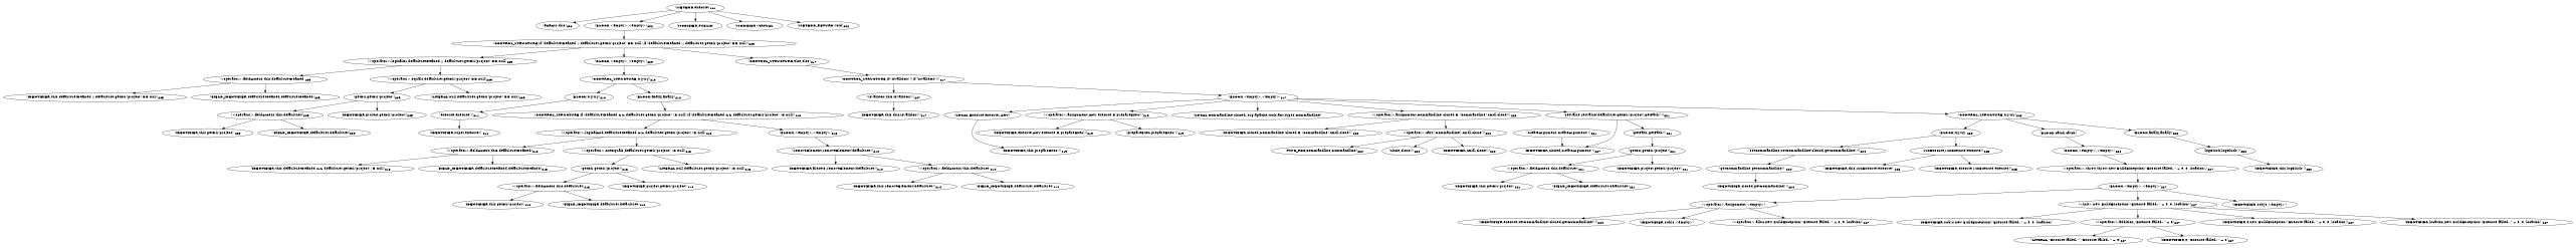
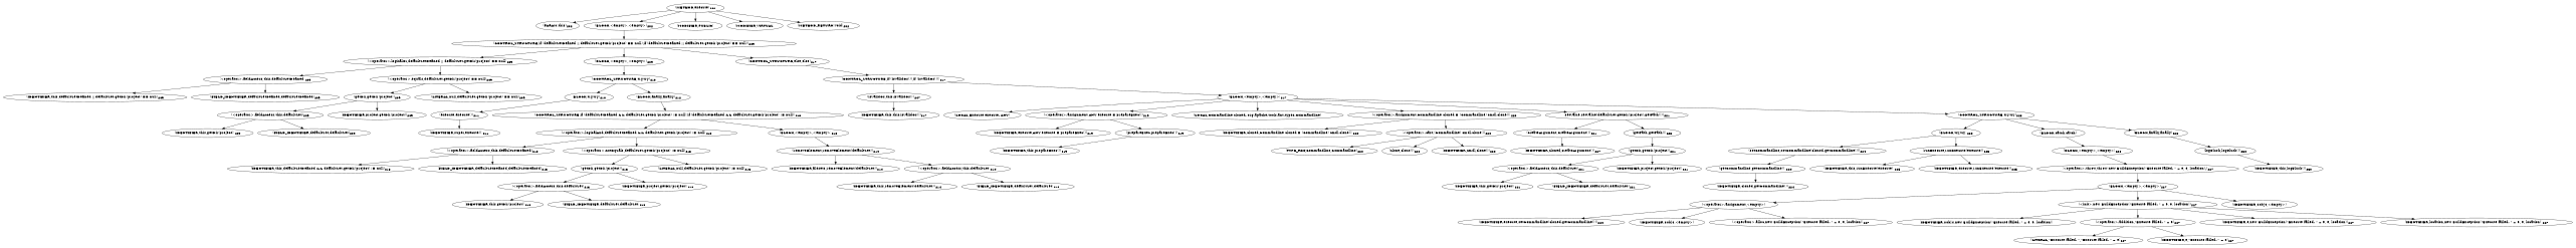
  digraph {
    n1 [label=<(METHOD,execute)<SUB>202</SUB>>]
    n2 [label=<(PARAM,this)<SUB>202</SUB>>]
    n3 [label=<(BLOCK,&lt;empty&gt;,&lt;empty&gt;)<SUB>202</SUB>>]
    n4 [label=<(MODIFIER,PUBLIC)>]
    n5 [label=<(MODIFIER,VIRTUAL)>]
    n6 [label=<(METHOD_RETURN,void)<SUB>202</SUB>>]
    n7 [label=<(CONTROL_STRUCTURE,if (defaultSetDefined || defaultSet.getDir(project) == null),if (defaultSetDefined || defaultSet.getDir(project) == null))<SUB>209</SUB>>]
    n8 [label=<(&lt;operator&gt;.logicalOr,defaultSetDefined || defaultSet.getDir(project) == null)<SUB>209</SUB>>]
    n9 [label=<(BLOCK,&lt;empty&gt;,&lt;empty&gt;)<SUB>209</SUB>>]
    n10 [label=<(CONTROL_STRUCTURE,else,else)<SUB>217</SUB>>]
    n11 [label=<(&lt;operator&gt;.fieldAccess,this.defaultSetDefined)<SUB>209</SUB>>]
    n12 [label=<(&lt;operator&gt;.equals,defaultSet.getDir(project) == null)<SUB>209</SUB>>]
    n13 [label=<(CONTROL_STRUCTURE,try,try)<SUB>210</SUB>>]
    n14 [label=<(CONTROL_STRUCTURE,if (isValidOs()),if (isValidOs()))<SUB>217</SUB>>]
    n15 [label=<(IDENTIFIER,this,defaultSetDefined || defaultSet.getDir(project) == null)<SUB>209</SUB>>]
    n16 [label=<(FIELD_IDENTIFIER,defaultSetDefined,defaultSetDefined)<SUB>209</SUB>>]
    n17 [label=<(getDir,getDir(project))<SUB>209</SUB>>]
    n18 [label=<(LITERAL,null,defaultSet.getDir(project) == null)<SUB>209</SUB>>]
    n19 [label=<(&lt;operator&gt;.fieldAccess,this.defaultSet)<SUB>209</SUB>>]
    n20 [label=<(IDENTIFIER,project,getDir(project))<SUB>209</SUB>>]
    n21 [label=<(IDENTIFIER,this,getDir(project))<SUB>209</SUB>>]
    n22 [label=<(FIELD_IDENTIFIER,defaultSet,defaultSet)<SUB>209</SUB>>]
    n23 [label=<(BLOCK,try,try)<SUB>210</SUB>>]
    n24 [label=<(BLOCK,finally,finally)<SUB>212</SUB>>]
    n25 [label=<(execute,execute())<SUB>211</SUB>>]
    n26 [label=<(CONTROL_STRUCTURE,if (defaultSetDefined &amp;&amp; defaultSet.getDir(project) != null),if (defaultSetDefined &amp;&amp; defaultSet.getDir(project) != null))<SUB>213</SUB>>]
    n27 [label=<(IDENTIFIER,super,execute())<SUB>211</SUB>>]
    n28 [label=<(&lt;operator&gt;.logicalAnd,defaultSetDefined &amp;&amp; defaultSet.getDir(project) != null)<SUB>213</SUB>>]
    n29 [label=<(BLOCK,&lt;empty&gt;,&lt;empty&gt;)<SUB>213</SUB>>]
    n30 [label=<(&lt;operator&gt;.fieldAccess,this.defaultSetDefined)<SUB>213</SUB>>]
    n31 [label=<(&lt;operator&gt;.notEquals,defaultSet.getDir(project) != null)<SUB>213</SUB>>]
    n32 [label=<(removeElement,removeElement(defaultSet))<SUB>214</SUB>>]
    n33 [label=<(IDENTIFIER,this,defaultSetDefined &amp;&amp; defaultSet.getDir(project) != null)<SUB>213</SUB>>]
    n34 [label=<(FIELD_IDENTIFIER,defaultSetDefined,defaultSetDefined)<SUB>213</SUB>>]
    n35 [label=<(getDir,getDir(project))<SUB>213</SUB>>]
    n36 [label=<(LITERAL,null,defaultSet.getDir(project) != null)<SUB>213</SUB>>]
    n37 [label=<(&lt;operator&gt;.fieldAccess,this.defaultSet)<SUB>213</SUB>>]
    n38 [label=<(IDENTIFIER,project,getDir(project))<SUB>213</SUB>>]
    n39 [label=<(IDENTIFIER,this,getDir(project))<SUB>213</SUB>>]
    n40 [label=<(FIELD_IDENTIFIER,defaultSet,defaultSet)<SUB>213</SUB>>]
    n41 [label=<(IDENTIFIER,filesets,removeElement(defaultSet))<SUB>214</SUB>>]
    n42 [label=<(&lt;operator&gt;.fieldAccess,this.defaultSet)<SUB>214</SUB>>]
    n43 [label=<(IDENTIFIER,this,removeElement(defaultSet))<SUB>214</SUB>>]
    n44 [label=<(FIELD_IDENTIFIER,defaultSet,defaultSet)<SUB>214</SUB>>]
    n45 [label=<(isValidOs,this.isValidOs())<SUB>247</SUB>>]
    n46 [label=<(BLOCK,&lt;empty&gt;,&lt;empty&gt;)<SUB>217</SUB>>]
    n47 [label=<(IDENTIFIER,this,this.isValidOs())<SUB>217</SUB>>]
    n48 [label=<(LOCAL,Execute execute: ANY)>]
    n49 [label=<(&lt;operator&gt;.assignment,ANY execute = prepareExec())<SUB>219</SUB>>]
    n50 [label=<(LOCAL,Commandline cloned: org.apache.tools.ant.types.Commandline)>]
    n51 [label=<(&lt;operator&gt;.assignment,Commandline cloned = (Commandline) cmdl.clone())<SUB>220</SUB>>]
    n52 [label=<(setValue,setValue(defaultSet.getDir(project).getPath()))<SUB>221</SUB>>]
    n53 [label=<(CONTROL_STRUCTURE,try,try)<SUB>223</SUB>>]
    n54 [label=<(IDENTIFIER,execute,ANY execute = prepareExec())<SUB>219</SUB>>]
    n55 [label=<(prepareExec,prepareExec())<SUB>219</SUB>>]
    n56 [label=<(IDENTIFIER,cloned,Commandline cloned = (Commandline) cmdl.clone())<SUB>220</SUB>>]
    n57 [label=<(&lt;operator&gt;.cast,(Commandline) cmdl.clone())<SUB>220</SUB>>]
    n58 [label=<(createArgument,createArgument())<SUB>221</SUB>>]
-   n59 [label=<(getPath,getPath())<SUB>221</SUB>>]
+   n59 [label=<(getPath,getPath())<SUB>223</SUB>>]
    n60 [label=<(BLOCK,try,try)<SUB>223</SUB>>]
    n61 [label=<(BLOCK,catch,catch)>]
    n62 [label=<(BLOCK,finally,finally)<SUB>228</SUB>>]
    n63 [label=<(IDENTIFIER,this,prepareExec())<SUB>219</SUB>>]
    n64 [label=<(TYPE_REF,Commandline,Commandline)<SUB>220</SUB>>]
    n65 [label=<(clone,clone())<SUB>220</SUB>>]
    n66 [label=<(IDENTIFIER,cmdl,clone())<SUB>220</SUB>>]
    n67 [label=<(IDENTIFIER,cloned,createArgument())<SUB>227</SUB>>]
    n68 [label=<(getDir,getDir(project))<SUB>221</SUB>>]
    n69 [label=<(&lt;operator&gt;.fieldAccess,this.defaultSet)<SUB>221</SUB>>]
    n70 [label=<(IDENTIFIER,project,getDir(project))<SUB>221</SUB>>]
    n71 [label=<(IDENTIFIER,this,getDir(project))<SUB>221</SUB>>]
    n72 [label=<(FIELD_IDENTIFIER,defaultSet,defaultSet)<SUB>221</SUB>>]
    n73 [label=<(setCommandline,setCommandline(cloned.getCommandline()))<SUB>224</SUB>>]
    n74 [label=<(runExecute,runExecute(execute))<SUB>225</SUB>>]
    n75 [label=<(BLOCK,&lt;empty&gt;,&lt;empty&gt;)<SUB>226</SUB>>]
    n76 [label=<(logFlush,logFlush())<SUB>230</SUB>>]
    n77 [label=<(getCommandline,getCommandline())<SUB>224</SUB>>]
    n78 [label=<(IDENTIFIER,this,runExecute(execute))<SUB>225</SUB>>]
    n79 [label=<(IDENTIFIER,execute,runExecute(execute))<SUB>225</SUB>>]
    n80 [label=<(IDENTIFIER,execute,setCommandline(cloned.getCommandline()))<SUB>224</SUB>>]
    n81 [label=<(IDENTIFIER,cloned,getCommandline())<SUB>224</SUB>>]
    n82 [label=<(&lt;operator&gt;.throw,throw new BuildException(&quot;Execute failed: &quot; + e, e, location);)<SUB>227</SUB>>]
    n83 [label=<(BLOCK,&lt;empty&gt;,&lt;empty&gt;)<SUB>227</SUB>>]
    n84 [label=<(&lt;operator&gt;.assignment,&lt;empty&gt;)>]
    n85 [label=<(&lt;init&gt;,new BuildException(&quot;Execute failed: &quot; + e, e, location))<SUB>227</SUB>>]
    n86 [label=<(IDENTIFIER,$obj4,&lt;empty&gt;)>]
    n87 [label=<(IDENTIFIER,$obj4,&lt;empty&gt;)>]
    n88 [label=<(&lt;operator&gt;.alloc,new BuildException(&quot;Execute failed: &quot; + e, e, location))<SUB>227</SUB>>]
    n89 [label=<(IDENTIFIER,$obj4,new BuildException(&quot;Execute failed: &quot; + e, e, location))>]
    n90 [label=<(&lt;operator&gt;.addition,&quot;Execute failed: &quot; + e)<SUB>227</SUB>>]
    n91 [label=<(IDENTIFIER,e,new BuildException(&quot;Execute failed: &quot; + e, e, location))<SUB>227</SUB>>]
    n92 [label=<(IDENTIFIER,location,new BuildException(&quot;Execute failed: &quot; + e, e, location))<SUB>227</SUB>>]
    n93 [label=<(LITERAL,&quot;Execute failed: &quot;,&quot;Execute failed: &quot; + e)<SUB>227</SUB>>]
    n94 [label=<(IDENTIFIER,e,&quot;Execute failed: &quot; + e)<SUB>227</SUB>>]
    n95 [label=<(IDENTIFIER,this,logFlush())<SUB>230</SUB>>]
    n1 -> n2
    n1 -> n3
    n1 -> n4
    n1 -> n5
    n1 -> n6
    n3 -> n7
    n7 -> n8
    n7 -> n9
    n7 -> n10
    n8 -> n11
    n8 -> n12
    n9 -> n13
    n10 -> n14
    n11 -> n15
    n11 -> n16
    n12 -> n17
    n12 -> n18
    n13 -> n23
    n13 -> n24
    n14 -> n45
    n14 -> n46
    n17 -> n19
    n17 -> n20
    n19 -> n21
    n19 -> n22
    n23 -> n25
    n24 -> n26
    n25 -> n27
    n26 -> n28
    n26 -> n29
    n28 -> n30
    n28 -> n31
    n29 -> n32
    n30 -> n33
    n30 -> n34
    n31 -> n35
    n31 -> n36
    n32 -> n41
    n32 -> n42
    n35 -> n37
    n35 -> n38
    n37 -> n39
    n37 -> n40
    n42 -> n43
    n42 -> n44
    n45 -> n47
    n46 -> n48
    n46 -> n49
    n46 -> n50
    n46 -> n51
    n46 -> n52
    n46 -> n53
    n49 -> n54
    n49 -> n55
    n51 -> n56
    n51 -> n57
-   n52 -> n67
+   n52 -> n58
    n52 -> n59
    n53 -> n60
    n53 -> n61
    n53 -> n62
-   n48 -> n63
+   n55 -> n63
    n57 -> n64
    n57 -> n65
    n57 -> n66
    n58 -> n67
    n59 -> n68
    n60 -> n73
    n60 -> n74
    n61 -> n75
    n62 -> n76
    n68 -> n69
    n68 -> n70
    n69 -> n71
    n69 -> n72
    n73 -> n77
    n74 -> n78
    n74 -> n79
    n75 -> n82
    n76 -> n95
    n77 -> n81
    n82 -> n83
    n83 -> n84
    n83 -> n85
    n83 -> n86
    n84 -> n80
    n84 -> n87
    n84 -> n88
    n85 -> n89
    n85 -> n90
    n85 -> n91
    n85 -> n92
    n90 -> n93
    n90 -> n94
  }
